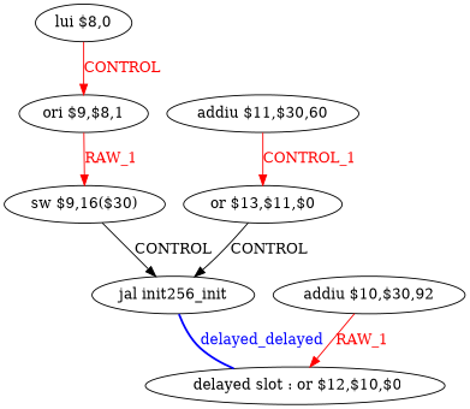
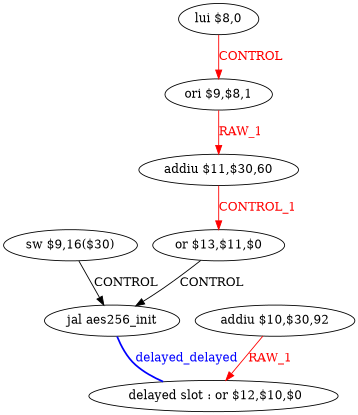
  digraph {
    node [shape=ellipse]
    edge [color=red fontcolor=red]
    n1 [label=" delayed slot : or $12,$10,$0"]
-   n2 [label="jal init256_init"]
+   n2 [label="jal aes256_init"]
    n3 [label="lui $8,0"]
    n4 [label="ori $9,$8,1"]
    n5 [label="sw $9,16($30)"]
    n6 [label="addiu $10,$30,92"]
    n7 [label="addiu $11,$30,60"]
    n8 [label="or $13,$11,$0"]
    n2 -> n1 [color=blue dir=none fontcolor=blue label=delayed_delayed style=bold]
    n3 -> n4 [label=CONTROL]
-   n4 -> n5 [label=RAW_1]
+   n4 -> n7 [label=RAW_1]
    n5 -> n2 [label=CONTROL color="" fontcolor=""]
    n6 -> n1 [label=RAW_1]
    n7 -> n8 [label=CONTROL_1]
    n8 -> n2 [label=CONTROL color="" fontcolor=""]
  }
